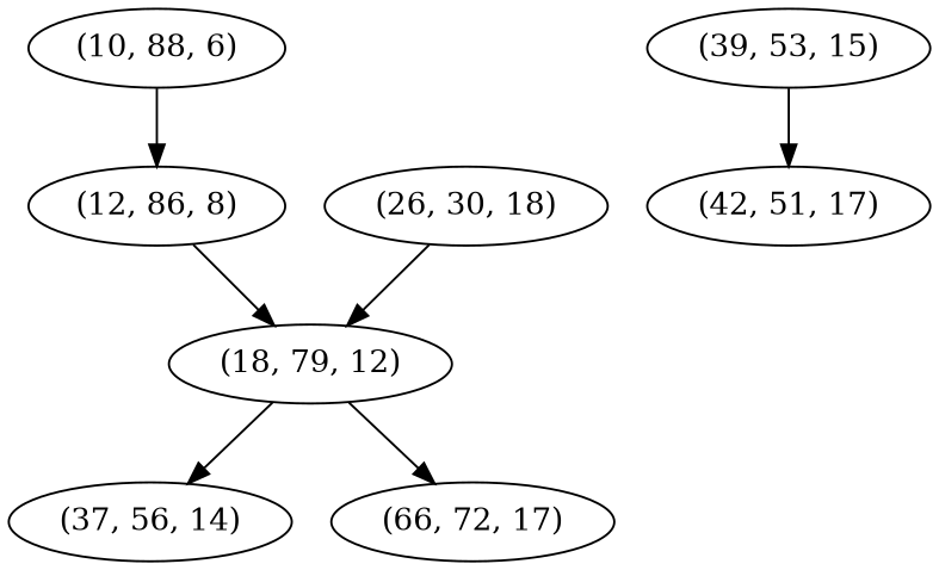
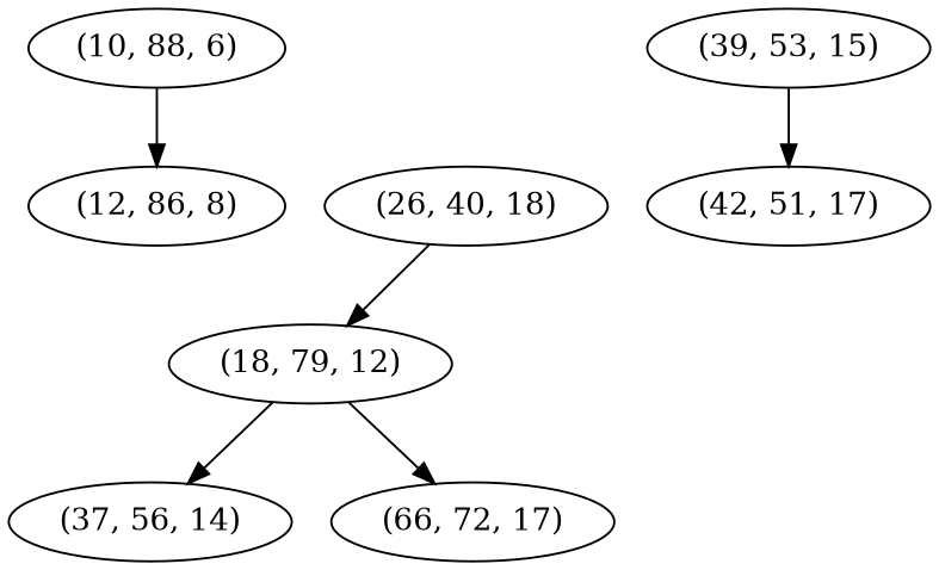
  digraph {
    n1 [label="(10, 88, 6)"]
    "(12, 86, 8)"
    "(18, 79, 12)"
    "(37, 56, 14)"
    "(66, 72, 17)"
-   "(26, 30, 18)"
+   "(26, 30, 18)" [label="(26, 40, 18)"]
    "(39, 53, 15)"
    "(42, 51, 17)"
    n1 -> "(12, 86, 8)"
-   "(12, 86, 8)" -> "(18, 79, 12)"
    "(18, 79, 12)" -> "(37, 56, 14)"
    "(18, 79, 12)" -> "(66, 72, 17)"
    "(26, 30, 18)" -> "(18, 79, 12)"
    "(39, 53, 15)" -> "(42, 51, 17)"
  }
